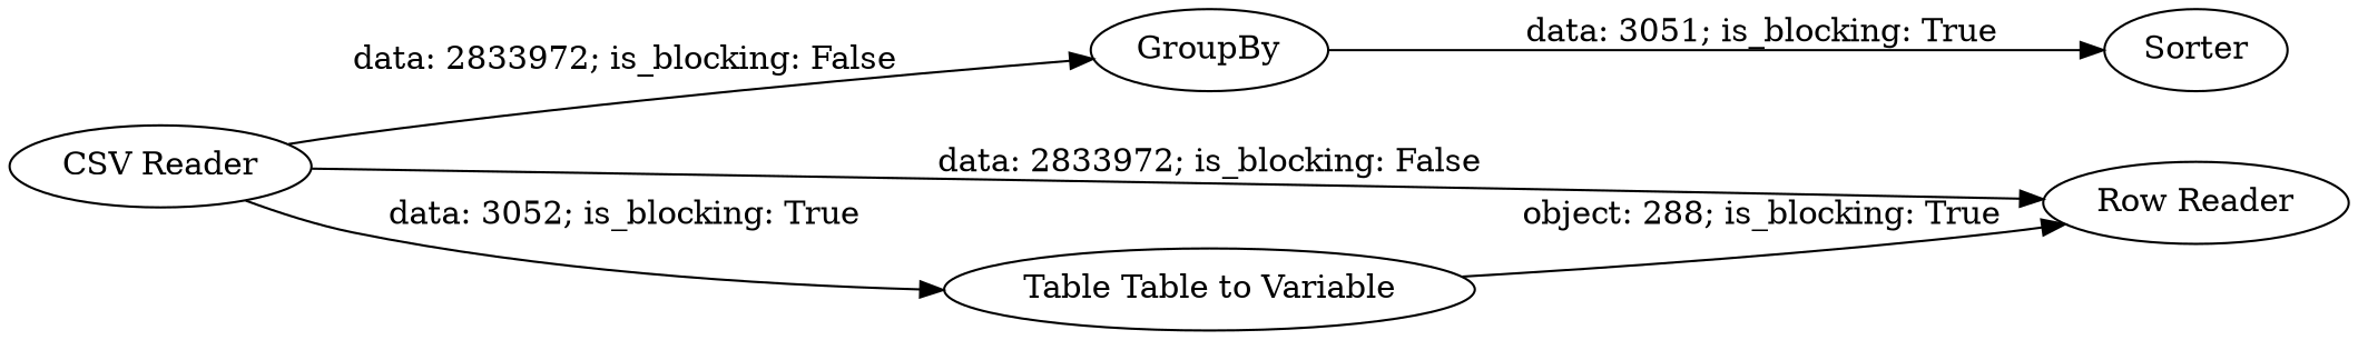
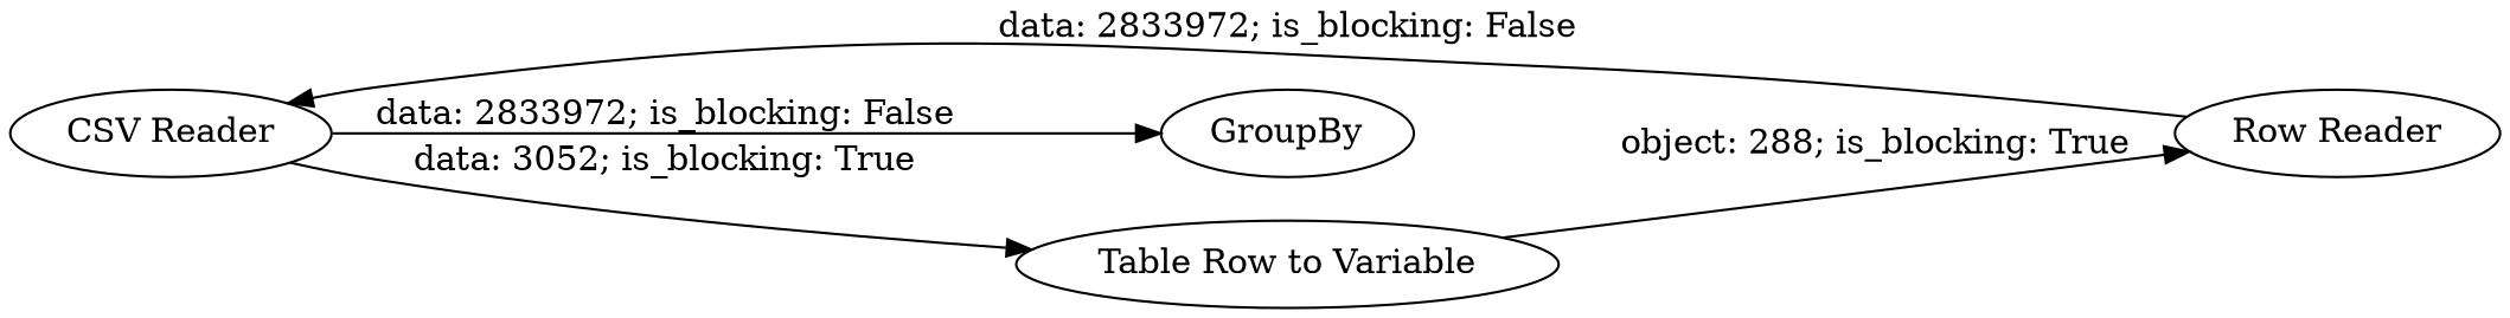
  digraph {
    rankdir=LR
    n1 [label=GroupBy]
-   n2 [label=Sorter]
    n3 [label="Row Reader"]
-   n4 [label="Table Table to Variable"]
+   n4 [label="Table Row to Variable"]
    n5 [label="CSV Reader"]
-   n1 -> n2 [label="data: 3051; is_blocking: True"]
    n4 -> n3 [label="object: 288; is_blocking: True"]
    n5 -> n1 [label="data: 2833972; is_blocking: False"]
-   n5 -> n3 [label="data: 2833972; is_blocking: False"]
+   n3 -> n5 [label="data: 2833972; is_blocking: False"]
    n5 -> n4 [label="data: 3052; is_blocking: True"]
  }
